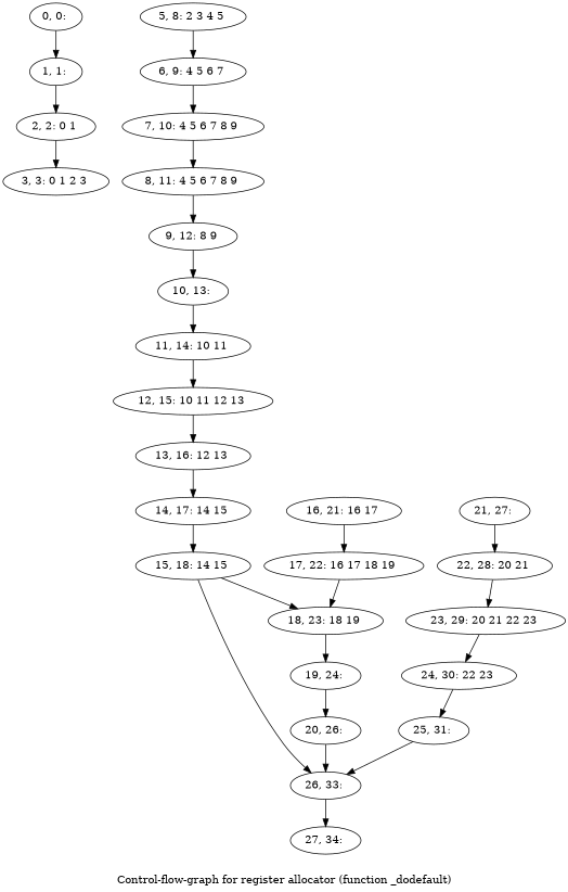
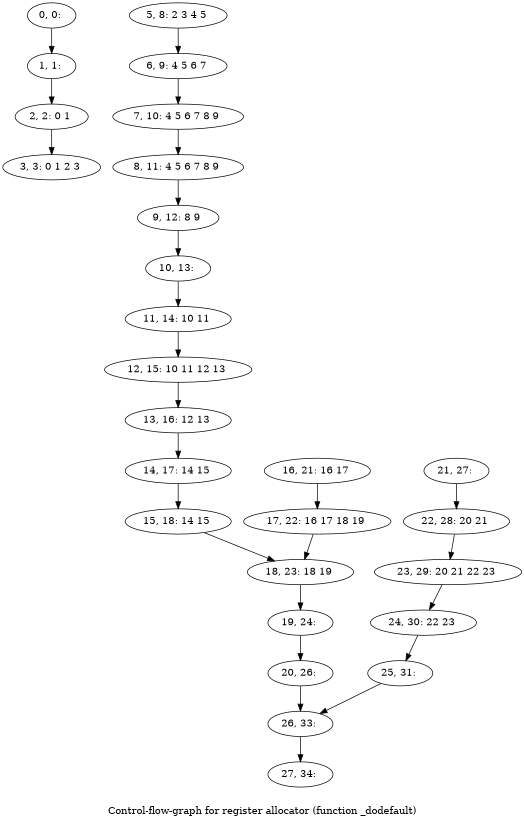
  digraph {
    label="Control-flow-graph for register allocator (function _dodefault)"
    n1 [label="0, 0: "]
    n2 [label="1, 1: "]
    n3 [label="2, 2: 0 1 "]
    n4 [label="3, 3: 0 1 2 3 "]
    n5 [label="5, 8: 2 3 4 5 "]
    n6 [label="6, 9: 4 5 6 7 "]
    n7 [label="21, 27: "]
    n8 [label="22, 28: 20 21 "]
    n9 [label="7, 10: 4 5 6 7 8 9 "]
    n10 [label="8, 11: 4 5 6 7 8 9 "]
    n11 [label="9, 12: 8 9 "]
    n12 [label="10, 13: "]
    n13 [label="11, 14: 10 11 "]
    n14 [label="12, 15: 10 11 12 13 "]
    n15 [label="13, 16: 12 13 "]
    n16 [label="14, 17: 14 15 "]
    n17 [label="15, 18: 14 15 "]
    n18 [label="26, 33: "]
    n19 [label="18, 23: 18 19 "]
    n20 [label="16, 21: 16 17 "]
    n21 [label="17, 22: 16 17 18 19 "]
    n22 [label="27, 34: "]
    n23 [label="19, 24: "]
    n24 [label="20, 26: "]
    n25 [label="23, 29: 20 21 22 23 "]
    n26 [label="24, 30: 22 23 "]
    n27 [label="25, 31: "]
    n1 -> n2
    n2 -> n3
    n3 -> n4
    n5 -> n6
    n6 -> n9
    n7 -> n8
    n8 -> n25
    n9 -> n10
    n10 -> n11
    n11 -> n12
    n12 -> n13
    n13 -> n14
    n14 -> n15
    n15 -> n16
    n16 -> n17
-   n17 -> n18
    n17 -> n19
    n18 -> n22
    n19 -> n23
    n20 -> n21
    n21 -> n19
    n23 -> n24
    n24 -> n18
    n25 -> n26
    n26 -> n27
    n27 -> n18
  }
